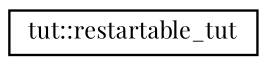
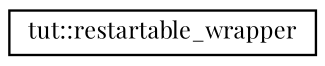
  digraph {
    rankdir=LR
    fontname="Playfair Display"
-   n1 [color=black fillcolor=white fontname="Playfair Display" fontsize=10 height=0.2 label="tut::restartable_tut" shape=record style=filled width=0.4]
+   n1 [color=black fillcolor=white fontname="Playfair Display" fontsize=10 height=0.2 label="tut::restartable_wrapper" shape=record style=filled width=0.4]
  }
